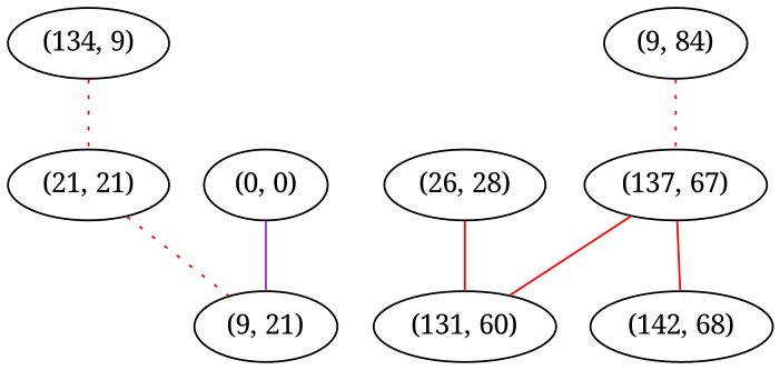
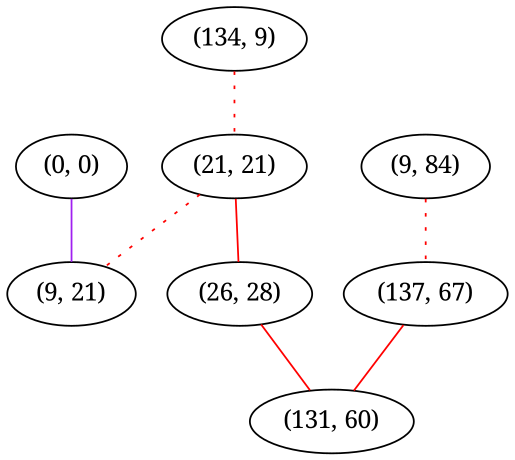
  graph {
    fontname="Noto Serif"
    node [fontname="Noto Serif"]
    edge [color=red fontname="Noto Serif" style=solid weight=1]
    "(134, 9)"
    "(21, 21)"
    "(9, 21)"
    "(26, 28)"
    "(0, 0)"
    n6 [label="(131, 60)"]
    "(9, 84)"
    "(137, 67)"
-   "(142, 68)"
    "(134, 9)" -- "(21, 21)" [style=dotted]
    "(21, 21)" -- "(9, 21)" [style=dotted]
+   "(21, 21)" -- "(26, 28)"
    "(26, 28)" -- n6
    "(0, 0)" -- "(9, 21)" [color=purple weight=4]
    "(9, 84)" -- "(137, 67)" [style=dotted]
    "(137, 67)" -- n6
-   "(137, 67)" -- "(142, 68)"
  }
